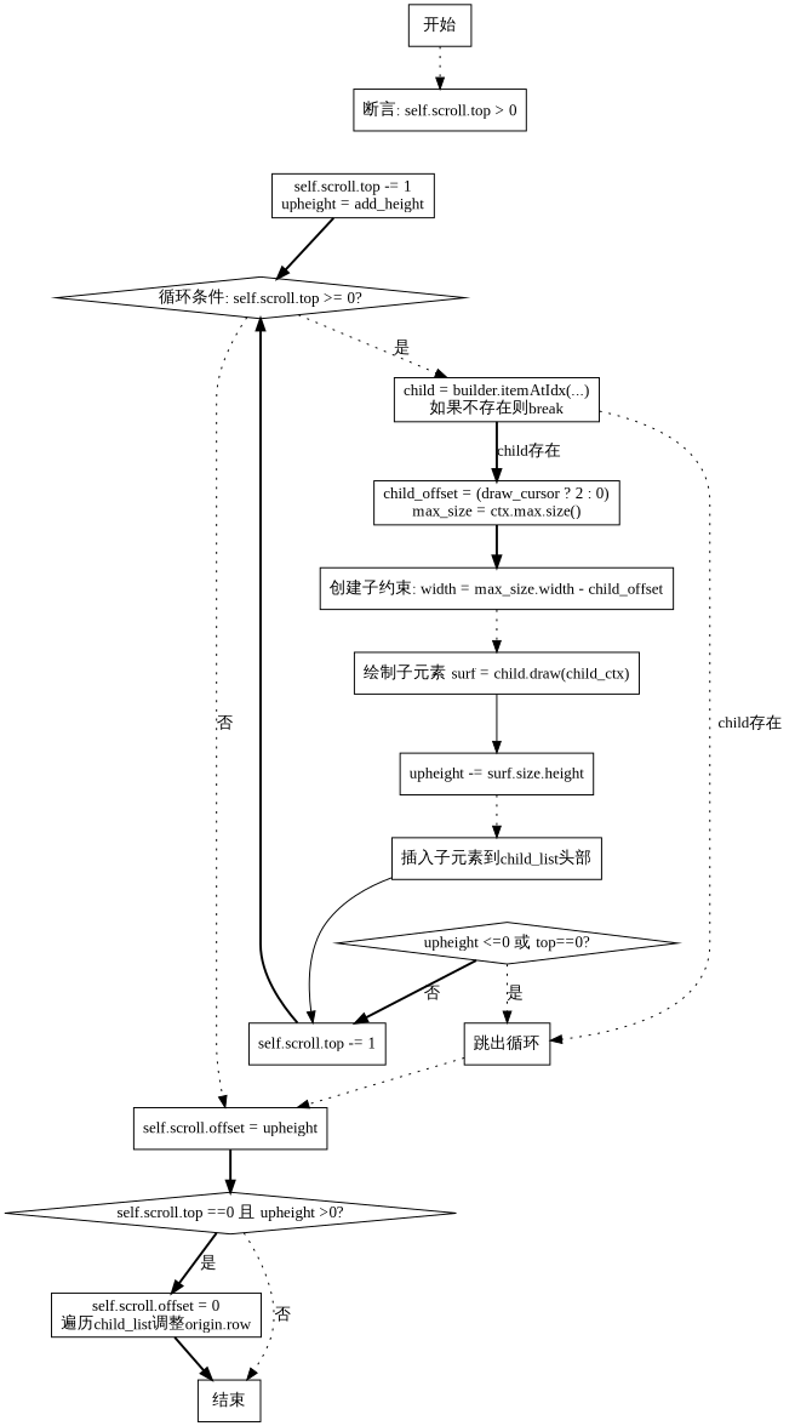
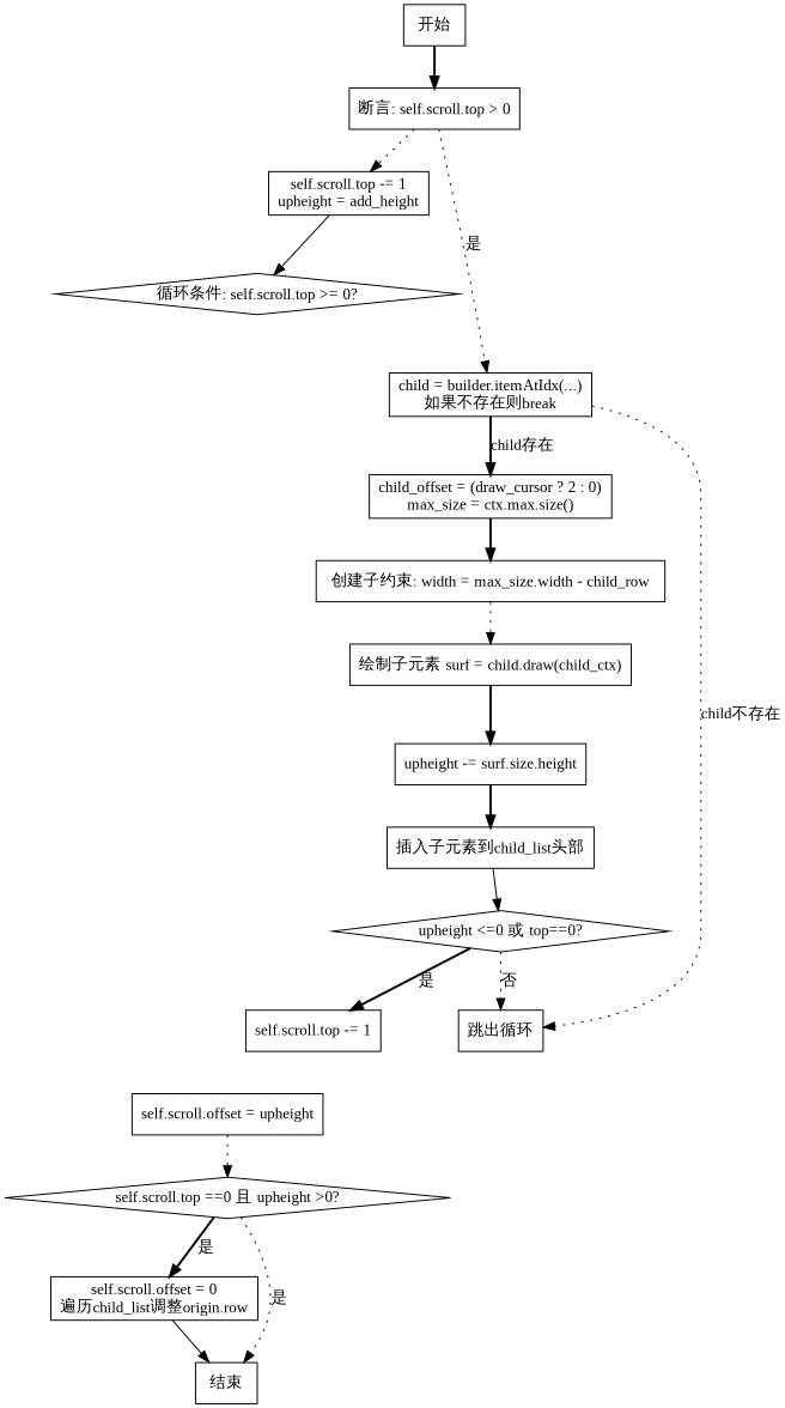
  digraph {
    fontname="Liberation Serif"
    node [fontname="Liberation Serif" shape=rectangle]
    edge [fontname="Liberation Serif" style=dotted]
    n1 [label="开始"]
    n2 [label="断言: self.scroll.top > 0"]
    n3 [label="self.scroll.top -= 1\nupheight = add_height"]
    n4 [label="循环条件: self.scroll.top >= 0?" shape=diamond]
    n5 [label="child = builder.itemAtIdx(...)\n如果不存在则break"]
    n6 [label="self.scroll.offset = upheight"]
    n7 [label="child_offset = (draw_cursor ? 2 : 0)\nmax_size = ctx.max.size()"]
    n8 [label="跳出循环"]
    n9 [label="self.scroll.top ==0 且 upheight >0?" shape=diamond]
-   n10 [label="创建子约束: width = max_size.width - child_offset"]
+   n10 [label="创建子约束: width = max_size.width - child_row"]
    n11 [label="绘制子元素 surf = child.draw(child_ctx)"]
    n12 [label="upheight -= surf.size.height"]
    n13 [label="插入子元素到child_list头部"]
    n14 [label="upheight <=0 或 top==0?" shape=diamond]
    n15 [label="self.scroll.top -= 1"]
    n16 [label="self.scroll.offset = 0\n遍历child_list调整origin.row"]
    n17 [label="结束"]
-   n1 -> n2
-   n3 -> n4 [style=bold]
-   n4 -> n5 [label="是"]
-   n4 -> n6 [label="否"]
+   n1 -> n2 [style=bold]
+   n2 -> n3
+   n3 -> n4 [style=solid]
+   n2 -> n5 [label="是"]
    n5 -> n7 [label="child存在" style=bold]
-   n5 -> n8 [label="child存在"]
-   n6 -> n9 [style=bold]
+   n5 -> n8 [label="child不存在"]
+   n6 -> n9
    n7 -> n10 [style=bold]
-   n8 -> n6
    n9 -> n16 [label="是" style=bold]
-   n9 -> n17 [label="否"]
+   n9 -> n17 [label="是"]
    n10 -> n11
-   n11 -> n12 [style=solid]
-   n12 -> n13
-   n13 -> n15 [style=solid]
-   n14 -> n8 [label="是"]
-   n14 -> n15 [label="否" style=bold]
-   n15 -> n4 [style=bold]
-   n16 -> n17 [style=bold]
+   n11 -> n12 [style=bold]
+   n12 -> n13 [style=bold]
+   n13 -> n14 [style=solid]
+   n14 -> n8 [label="否"]
+   n14 -> n15 [label="是" style=bold]
+   n16 -> n17 [style=solid]
  }
